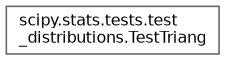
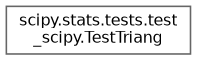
  digraph {
    rankdir=LR
-   n1 [color=grey40 fillcolor=white fontname=Helvetica fontsize=10 height=0.2 label="scipy.stats.tests.test\l_distributions.TestTriang" shape=box style=filled width=0.4]
+   n1 [color=grey40 fillcolor=white fontname=Helvetica fontsize=10 height=0.2 label="scipy.stats.tests.test\l_scipy.TestTriang" shape=box style=filled width=0.4]
  }
